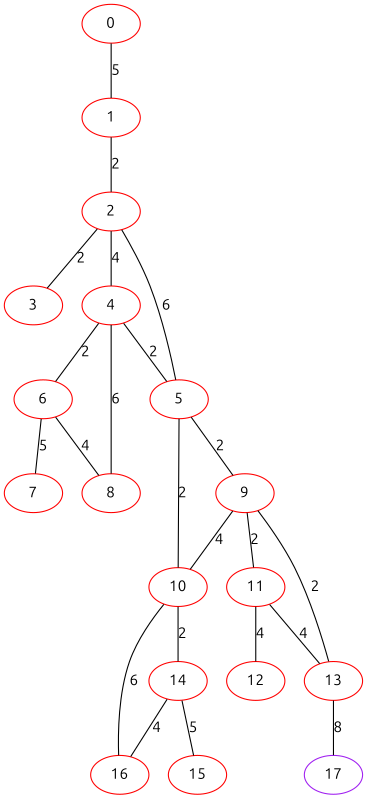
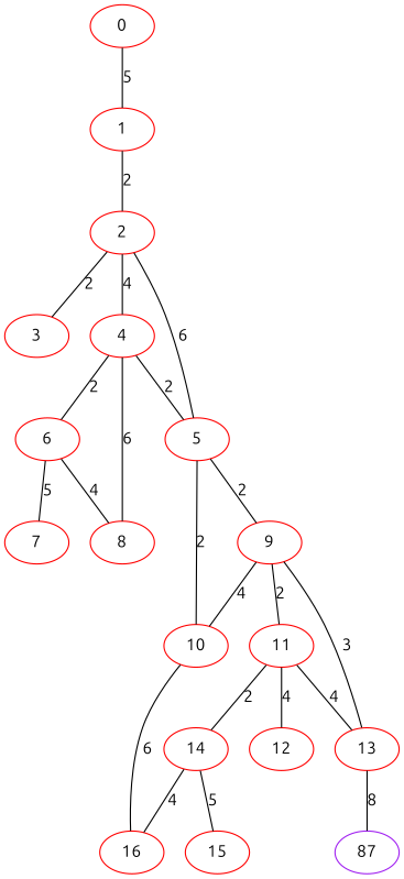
  graph {
    fontname=Ubuntu
    node [color=red fontname=Ubuntu weight=1]
    edge [fontname=Ubuntu]
    0
    1
    2
    3
    4
    5
    6
    8
    9
    10
    7
    11
    13
    14
    16
    12
-   17 [color=purple weight=4]
+   17 [color=purple weight=4 label=87]
    15
    0 -- 1 [label=5]
    1 -- 2 [label=2]
    2 -- 3 [label=2]
    2 -- 4 [label=4]
    2 -- 5 [label=6]
    4 -- 5 [label=2]
    4 -- 6 [label=2]
    4 -- 8 [label=6]
    5 -- 9 [label=2]
    5 -- 10 [label=2]
    6 -- 8 [label=4]
    6 -- 7 [label=5]
    9 -- 10 [label=4]
    9 -- 11 [label=2]
-   9 -- 13 [label=2]
-   10 -- 14 [label=2]
+   9 -- 13 [label=3]
+   11 -- 14 [label=2]
    10 -- 16 [label=6]
    11 -- 13 [label=4]
    11 -- 12 [label=4]
    13 -- 17 [label=8]
    14 -- 16 [label=4]
    14 -- 15 [label=5]
  }
